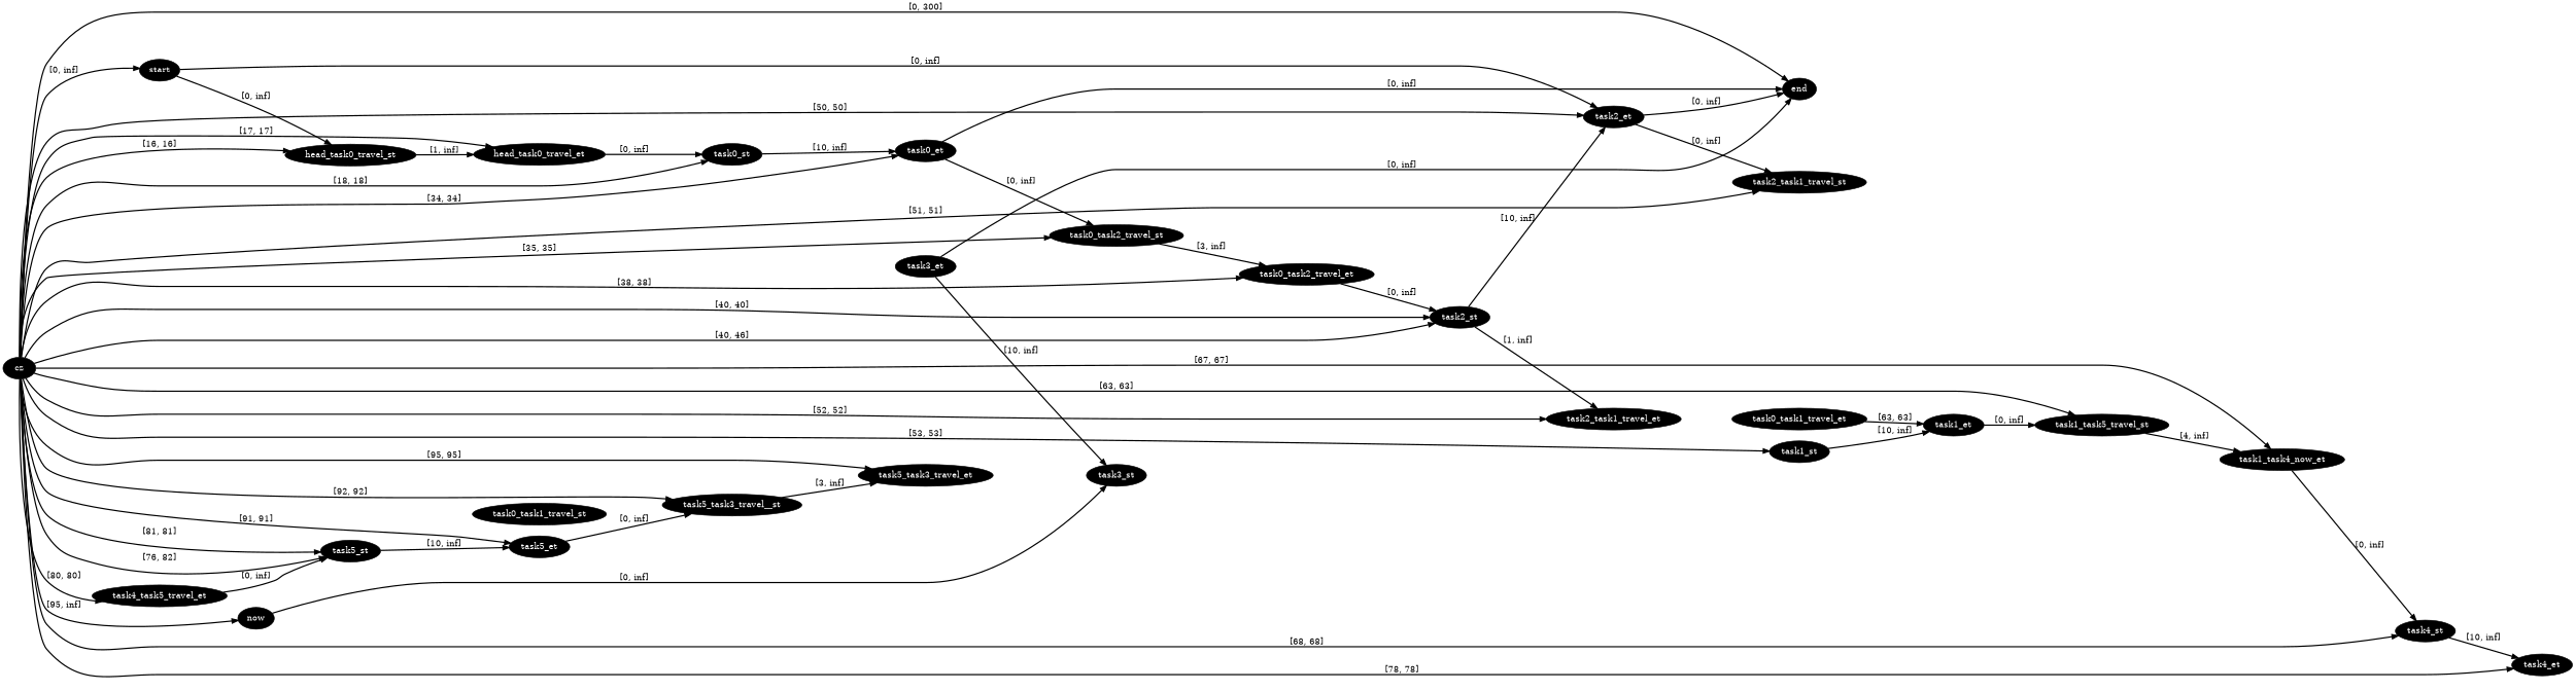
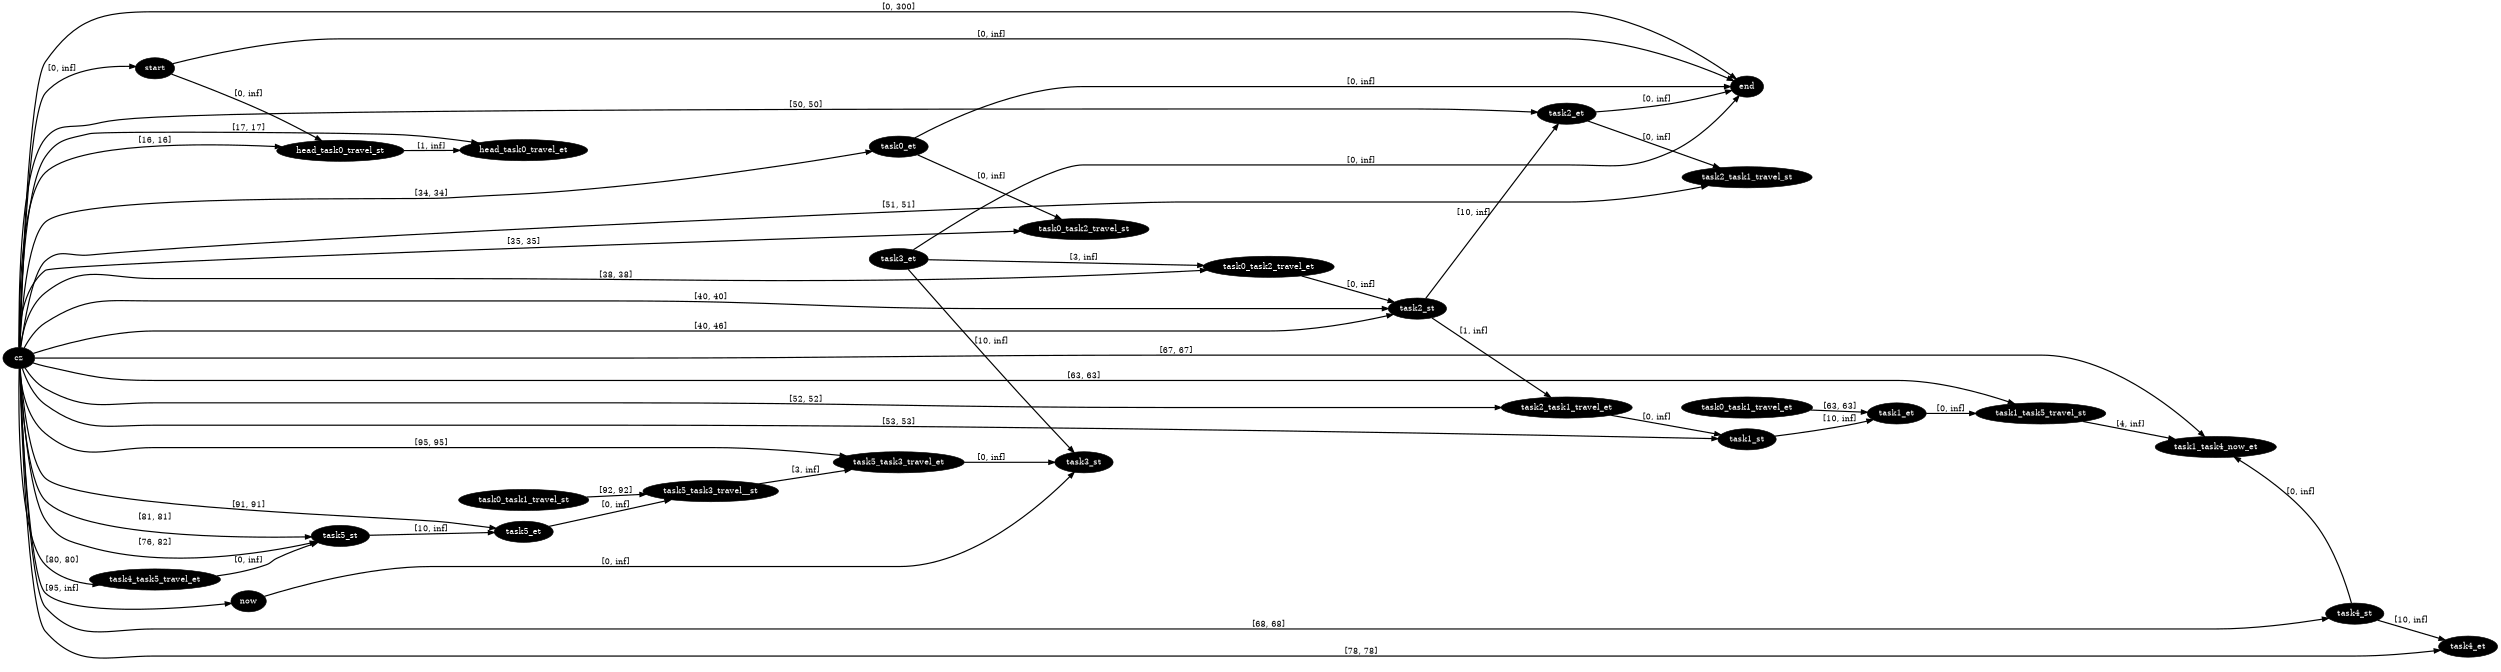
  digraph {
    rankdir=LR
    node [fillcolor=black fontcolor=white style=filled]
    edge [color=black penwidth=2]
    n1 [label=cz]
    n2 [label=start]
    n3 [label=now]
    n4 [label=end]
    n5 [label=head_task0_travel_st]
    n6 [label=head_task0_travel_et]
-   n7 [label=task0_st]
    n8 [label=task0_et]
    n9 [label=task2_st]
    n10 [label=task2_et]
    n11 [label=task0_task2_travel_st]
    n12 [label=task0_task2_travel_et]
    n13 [label=task2_task1_travel_st]
    n14 [label=task2_task1_travel_et]
    n15 [label=task1_st]
    n16 [label=task1_task5_travel_st]
    n17 [label=task1_task4_now_et]
    n18 [label=task4_st]
    n19 [label=task4_et]
    n20 [label=task4_task5_travel_et]
    n21 [label=task5_st]
    n22 [label=task5_et]
    n23 [label=task5_task3_travel__st]
    n24 [label=task5_task3_travel_et]
    n25 [label=task3_st]
    n26 [label=task1_et]
    n27 [label=task3_et]
    n28 [label=task0_task1_travel_st]
    n29 [label=task0_task1_travel_et]
    n1 -> n2 [label="[0, inf]"]
    n1 -> n3 [label="[95, inf]"]
    n1 -> n4 [label="[0, 300]"]
    n1 -> n5 [label="[16, 16]"]
    n1 -> n6 [label="[17, 17]"]
-   n1 -> n7 [label="[18, 18]"]
    n1 -> n8 [label="[34, 34]"]
    n1 -> n9 [label="[40, 40]"]
    n1 -> n9 [label="[40, 46]"]
    n1 -> n10 [label="[50, 50]"]
    n1 -> n11 [label="[35, 35]"]
    n1 -> n12 [label="[38, 38]"]
    n1 -> n13 [label="[51, 51]"]
    n1 -> n14 [label="[52, 52]"]
    n1 -> n15 [label="[53, 53]"]
    n1 -> n16 [label="[63, 63]"]
    n1 -> n17 [label="[67, 67]"]
    n1 -> n18 [label="[68, 68]"]
    n1 -> n19 [label="[78, 78]"]
    n1 -> n20 [label="[80, 80]"]
    n1 -> n21 [label="[81, 81]"]
    n1 -> n21 [label="[76, 82]"]
    n1 -> n22 [label="[91, 91]"]
-   n1 -> n23 [label="[92, 92]"]
+   n28 -> n23 [label="[92, 92]"]
    n1 -> n24 [label="[95, 95]"]
-   n2 -> n10 [label="[0, inf]"]
+   n2 -> n4 [label="[0, inf]"]
    n2 -> n5 [label="[0, inf]"]
    n3 -> n25 [label="[0, inf]"]
    n5 -> n6 [label="[1, inf]"]
-   n6 -> n7 [label="[0, inf]"]
-   n7 -> n8 [label="[10, inf]"]
    n8 -> n4 [label="[0, inf]"]
    n8 -> n11 [label="[0, inf]"]
    n9 -> n10 [label="[10, inf]"]
    n9 -> n14 [label="[1, inf]"]
    n10 -> n4 [label="[0, inf]"]
    n10 -> n13 [label="[0, inf]"]
-   n11 -> n12 [label="[3, inf]"]
+   n27 -> n12 [label="[3, inf]"]
    n12 -> n9 [label="[0, inf]"]
+   n14 -> n15 [label="[0, inf]"]
    n15 -> n26 [label="[10, inf]"]
    n16 -> n17 [label="[4, inf]"]
-   n17 -> n18 [label="[0, inf]"]
+   n18 -> n17 [label="[0, inf]"]
    n18 -> n19 [label="[10, inf]"]
    n20 -> n21 [label="[0, inf]"]
    n21 -> n22 [label="[10, inf]"]
    n22 -> n23 [label="[0, inf]"]
    n23 -> n24 [label="[3, inf]"]
+   n24 -> n25 [label="[0, inf]"]
    n26 -> n16 [label="[0, inf]"]
    n27 -> n4 [label="[0, inf]"]
    n27 -> n25 [label="[10, inf]"]
    n29 -> n26 [label="[63, 63]"]
  }
